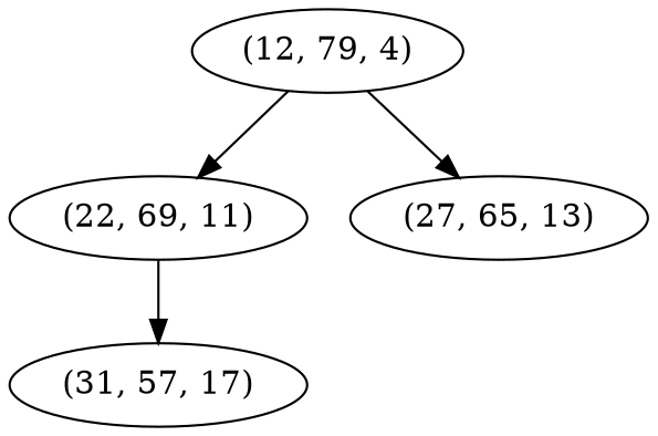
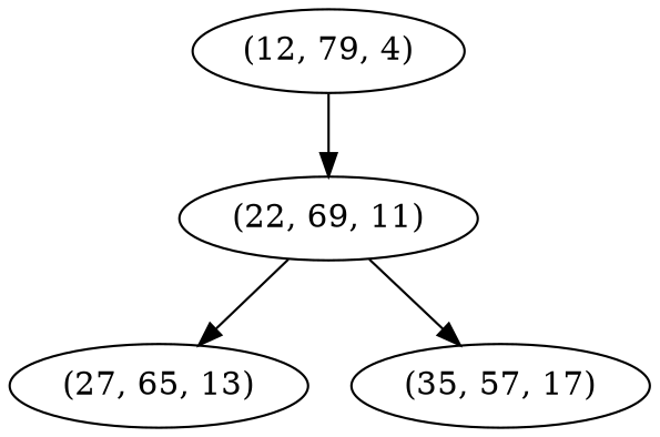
  digraph {
    "(12, 79, 4)"
    "(22, 69, 11)"
    "(27, 65, 13)"
-   "(35, 57, 17)" [label="(31, 57, 17)"]
+   "(35, 57, 17)"
    "(12, 79, 4)" -> "(22, 69, 11)"
-   "(12, 79, 4)" -> "(27, 65, 13)"
+   "(22, 69, 11)" -> "(27, 65, 13)"
    "(22, 69, 11)" -> "(35, 57, 17)"
  }
